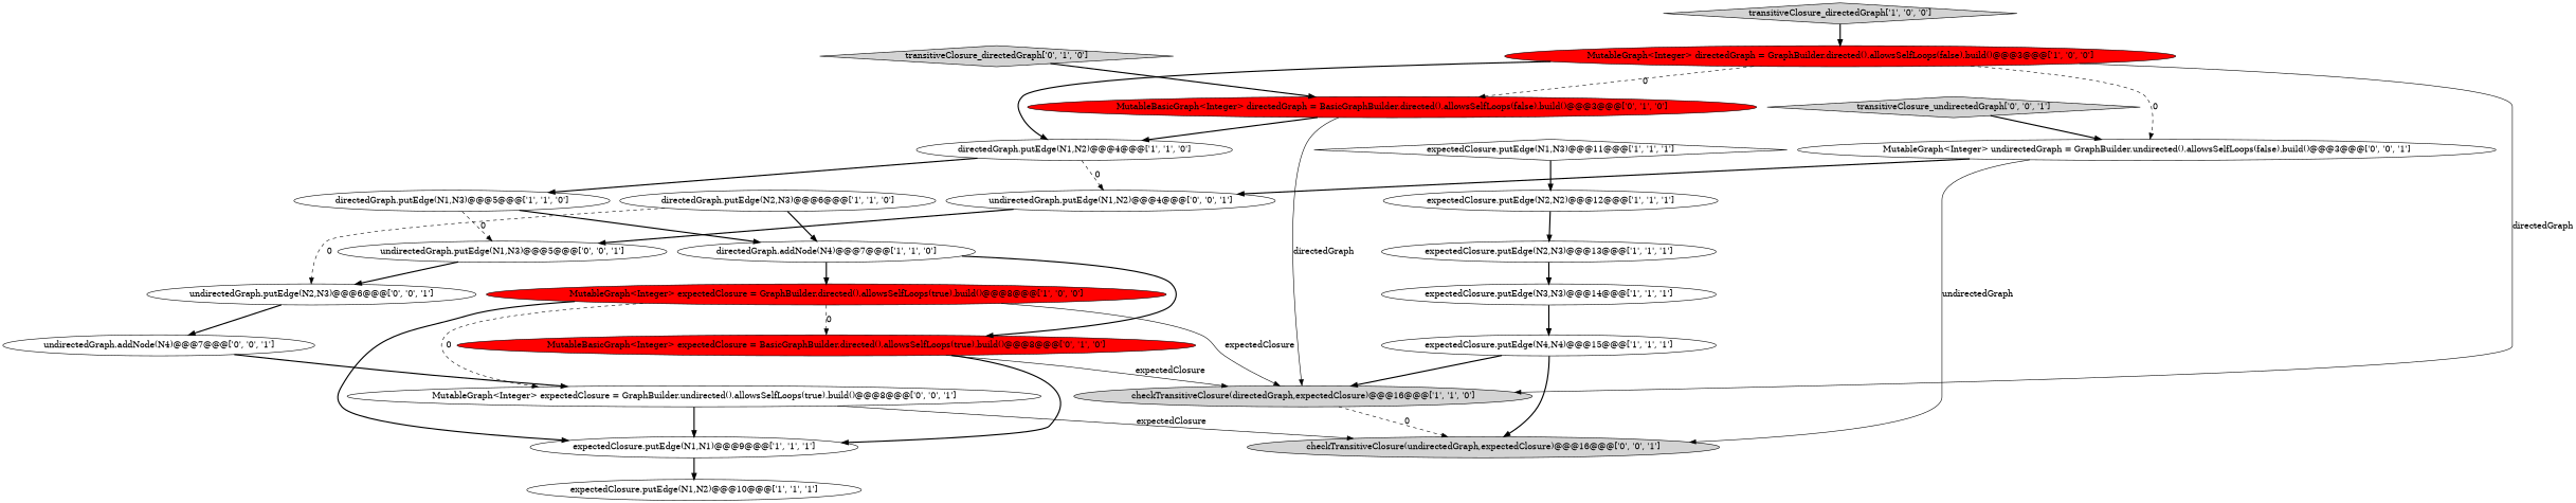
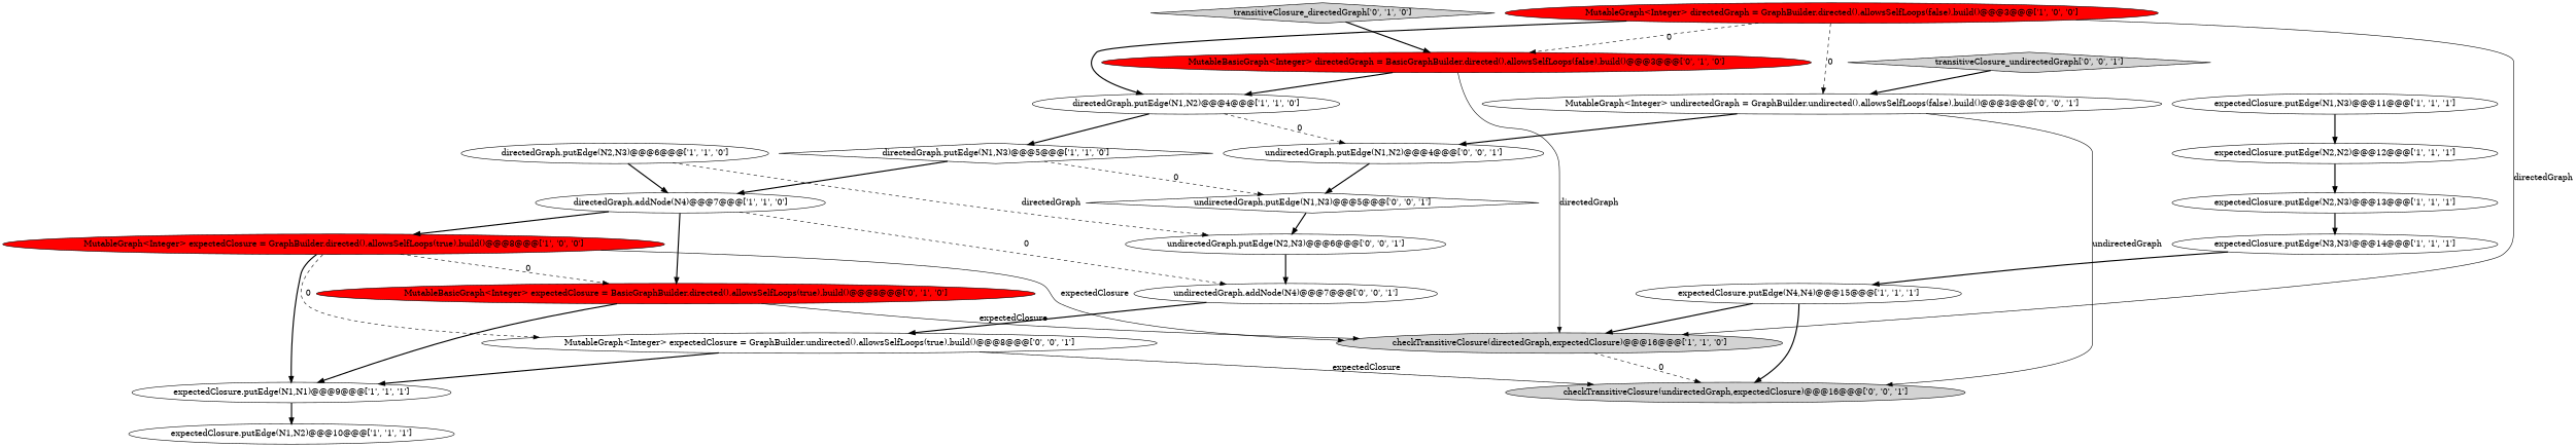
  digraph {
    node [fillcolor=white shape=ellipse style=filled]
    edge [style=bold]
    n1 [fillcolor=lightgray label="checkTransitiveClosure(directedGraph,expectedClosure)@@@16@@@['1', '1', '0']"]
    n2 [fillcolor=lightgray label="checkTransitiveClosure(undirectedGraph,expectedClosure)@@@16@@@['0', '0', '1']"]
    n3 [label="directedGraph.addNode(N4)@@@7@@@['1', '1', '0']"]
    n4 [fillcolor=red label="MutableBasicGraph<Integer> expectedClosure = BasicGraphBuilder.directed().allowsSelfLoops(true).build()@@@8@@@['0', '1', '0']"]
    n5 [label="undirectedGraph.addNode(N4)@@@7@@@['0', '0', '1']"]
    n6 [fillcolor=red label="MutableGraph<Integer> expectedClosure = GraphBuilder.directed().allowsSelfLoops(true).build()@@@8@@@['1', '0', '0']"]
    n7 [label="expectedClosure.putEdge(N1,N1)@@@9@@@['1', '1', '1']"]
    n8 [label="MutableGraph<Integer> expectedClosure = GraphBuilder.undirected().allowsSelfLoops(true).build()@@@8@@@['0', '0', '1']"]
    n9 [fillcolor=red label="MutableBasicGraph<Integer> directedGraph = BasicGraphBuilder.directed().allowsSelfLoops(false).build()@@@3@@@['0', '1', '0']"]
    n10 [label="directedGraph.putEdge(N1,N2)@@@4@@@['1', '1', '0']"]
-   n11 [label="directedGraph.putEdge(N1,N3)@@@5@@@['1', '1', '0']"]
+   n11 [label="directedGraph.putEdge(N1,N3)@@@5@@@['1', '1', '0']" shape=diamond]
    n12 [label="undirectedGraph.putEdge(N1,N2)@@@4@@@['0', '0', '1']"]
    n13 [label="expectedClosure.putEdge(N1,N2)@@@10@@@['1', '1', '1']"]
-   n14 [label="expectedClosure.putEdge(N1,N3)@@@11@@@['1', '1', '1']" shape=diamond]
+   n14 [label="expectedClosure.putEdge(N1,N3)@@@11@@@['1', '1', '1']"]
    n15 [label="expectedClosure.putEdge(N2,N2)@@@12@@@['1', '1', '1']"]
-   n16 [label="undirectedGraph.putEdge(N1,N3)@@@5@@@['0', '0', '1']"]
+   n16 [label="undirectedGraph.putEdge(N1,N3)@@@5@@@['0', '0', '1']" shape=diamond]
    n17 [label="expectedClosure.putEdge(N2,N3)@@@13@@@['1', '1', '1']"]
    n18 [label="expectedClosure.putEdge(N3,N3)@@@14@@@['1', '1', '1']"]
    n19 [label="undirectedGraph.putEdge(N2,N3)@@@6@@@['0', '0', '1']"]
    n20 [label="directedGraph.putEdge(N2,N3)@@@6@@@['1', '1', '0']"]
    n21 [label="expectedClosure.putEdge(N4,N4)@@@15@@@['1', '1', '1']"]
    n22 [fillcolor=lightgray label="transitiveClosure_directedGraph['0', '1', '0']" shape=diamond]
    n23 [label="MutableGraph<Integer> undirectedGraph = GraphBuilder.undirected().allowsSelfLoops(false).build()@@@3@@@['0', '0', '1']"]
    n24 [fillcolor=lightgray label="transitiveClosure_undirectedGraph['0', '0', '1']" shape=diamond]
    n25 [fillcolor=red label="MutableGraph<Integer> directedGraph = GraphBuilder.directed().allowsSelfLoops(false).build()@@@3@@@['1', '0', '0']"]
-   n26 [fillcolor=lightgray label="transitiveClosure_directedGraph['1', '0', '0']" shape=diamond]
    n1 -> n2 [label=0 style=dashed]
    n3 -> n4
+   n3 -> n5 [label=0 style=dashed]
    n3 -> n6
    n4 -> n1 [label=expectedClosure style=solid]
    n4 -> n7
    n5 -> n8
    n6 -> n1 [label=expectedClosure style=solid]
    n6 -> n4 [label=0 style=dashed]
    n6 -> n7
    n6 -> n8 [label=0 style=dashed]
    n7 -> n13
    n8 -> n2 [label=expectedClosure style=solid]
    n8 -> n7
    n9 -> n1 [label=directedGraph style=solid]
    n9 -> n10
    n10 -> n11
    n10 -> n12 [label=0 style=dashed]
    n11 -> n3
    n11 -> n16 [label=0 style=dashed]
    n12 -> n16
    n14 -> n15
    n15 -> n17
    n16 -> n19
    n17 -> n18
    n18 -> n21
    n19 -> n5
    n20 -> n3
-   n20 -> n19 [label=0 style=dashed]
+   n20 -> n19 [label=directedGraph style=dashed]
    n21 -> n1
    n21 -> n2
    n22 -> n9
    n23 -> n2 [label=undirectedGraph style=solid]
    n23 -> n12
    n24 -> n23
    n25 -> n1 [label=directedGraph style=solid]
    n25 -> n9 [label=0 style=dashed]
    n25 -> n10
    n25 -> n23 [label=0 style=dashed]
-   n26 -> n25
  }
